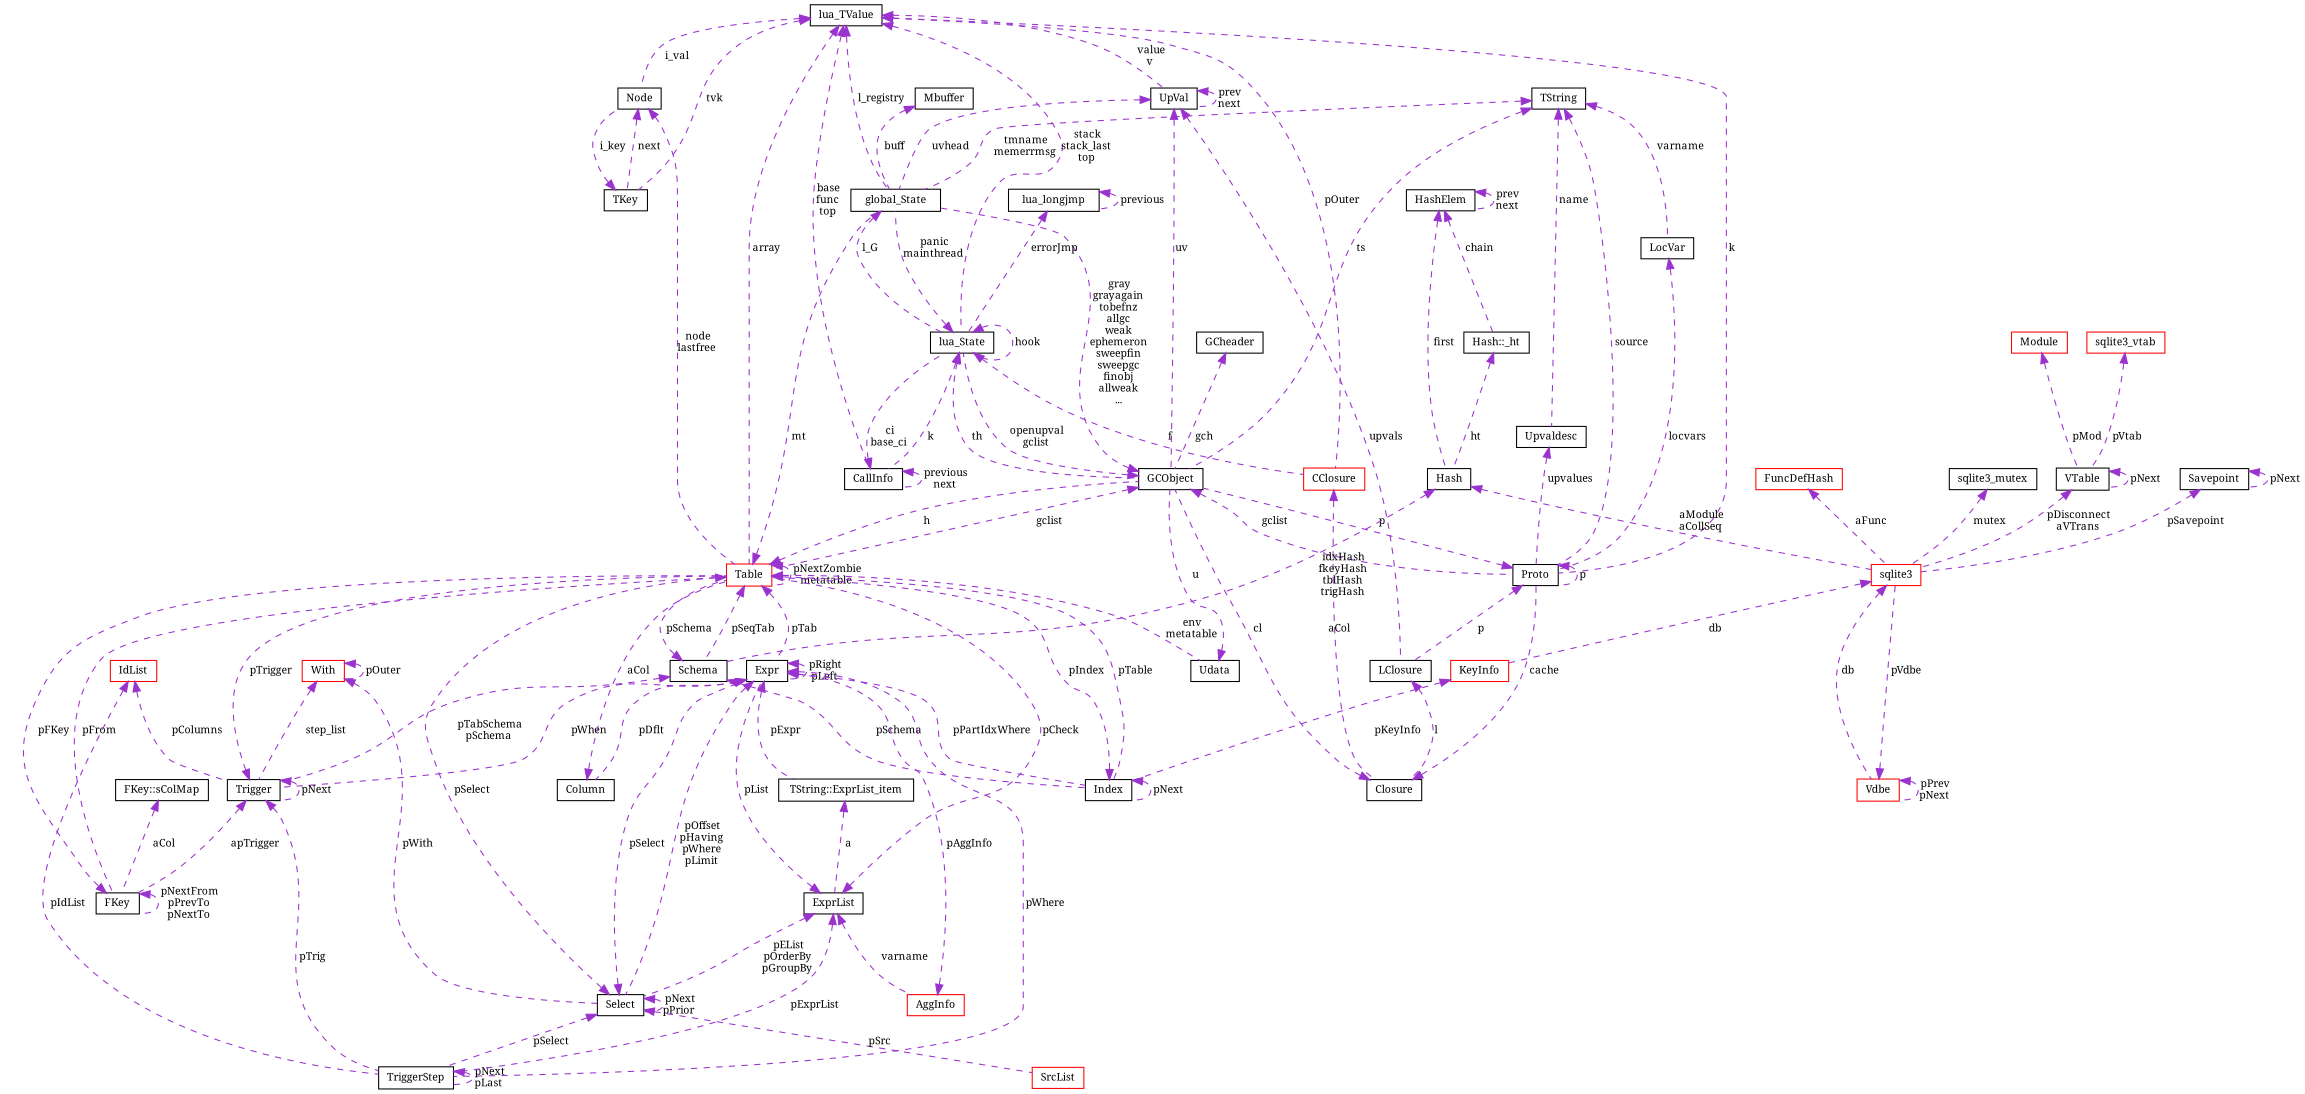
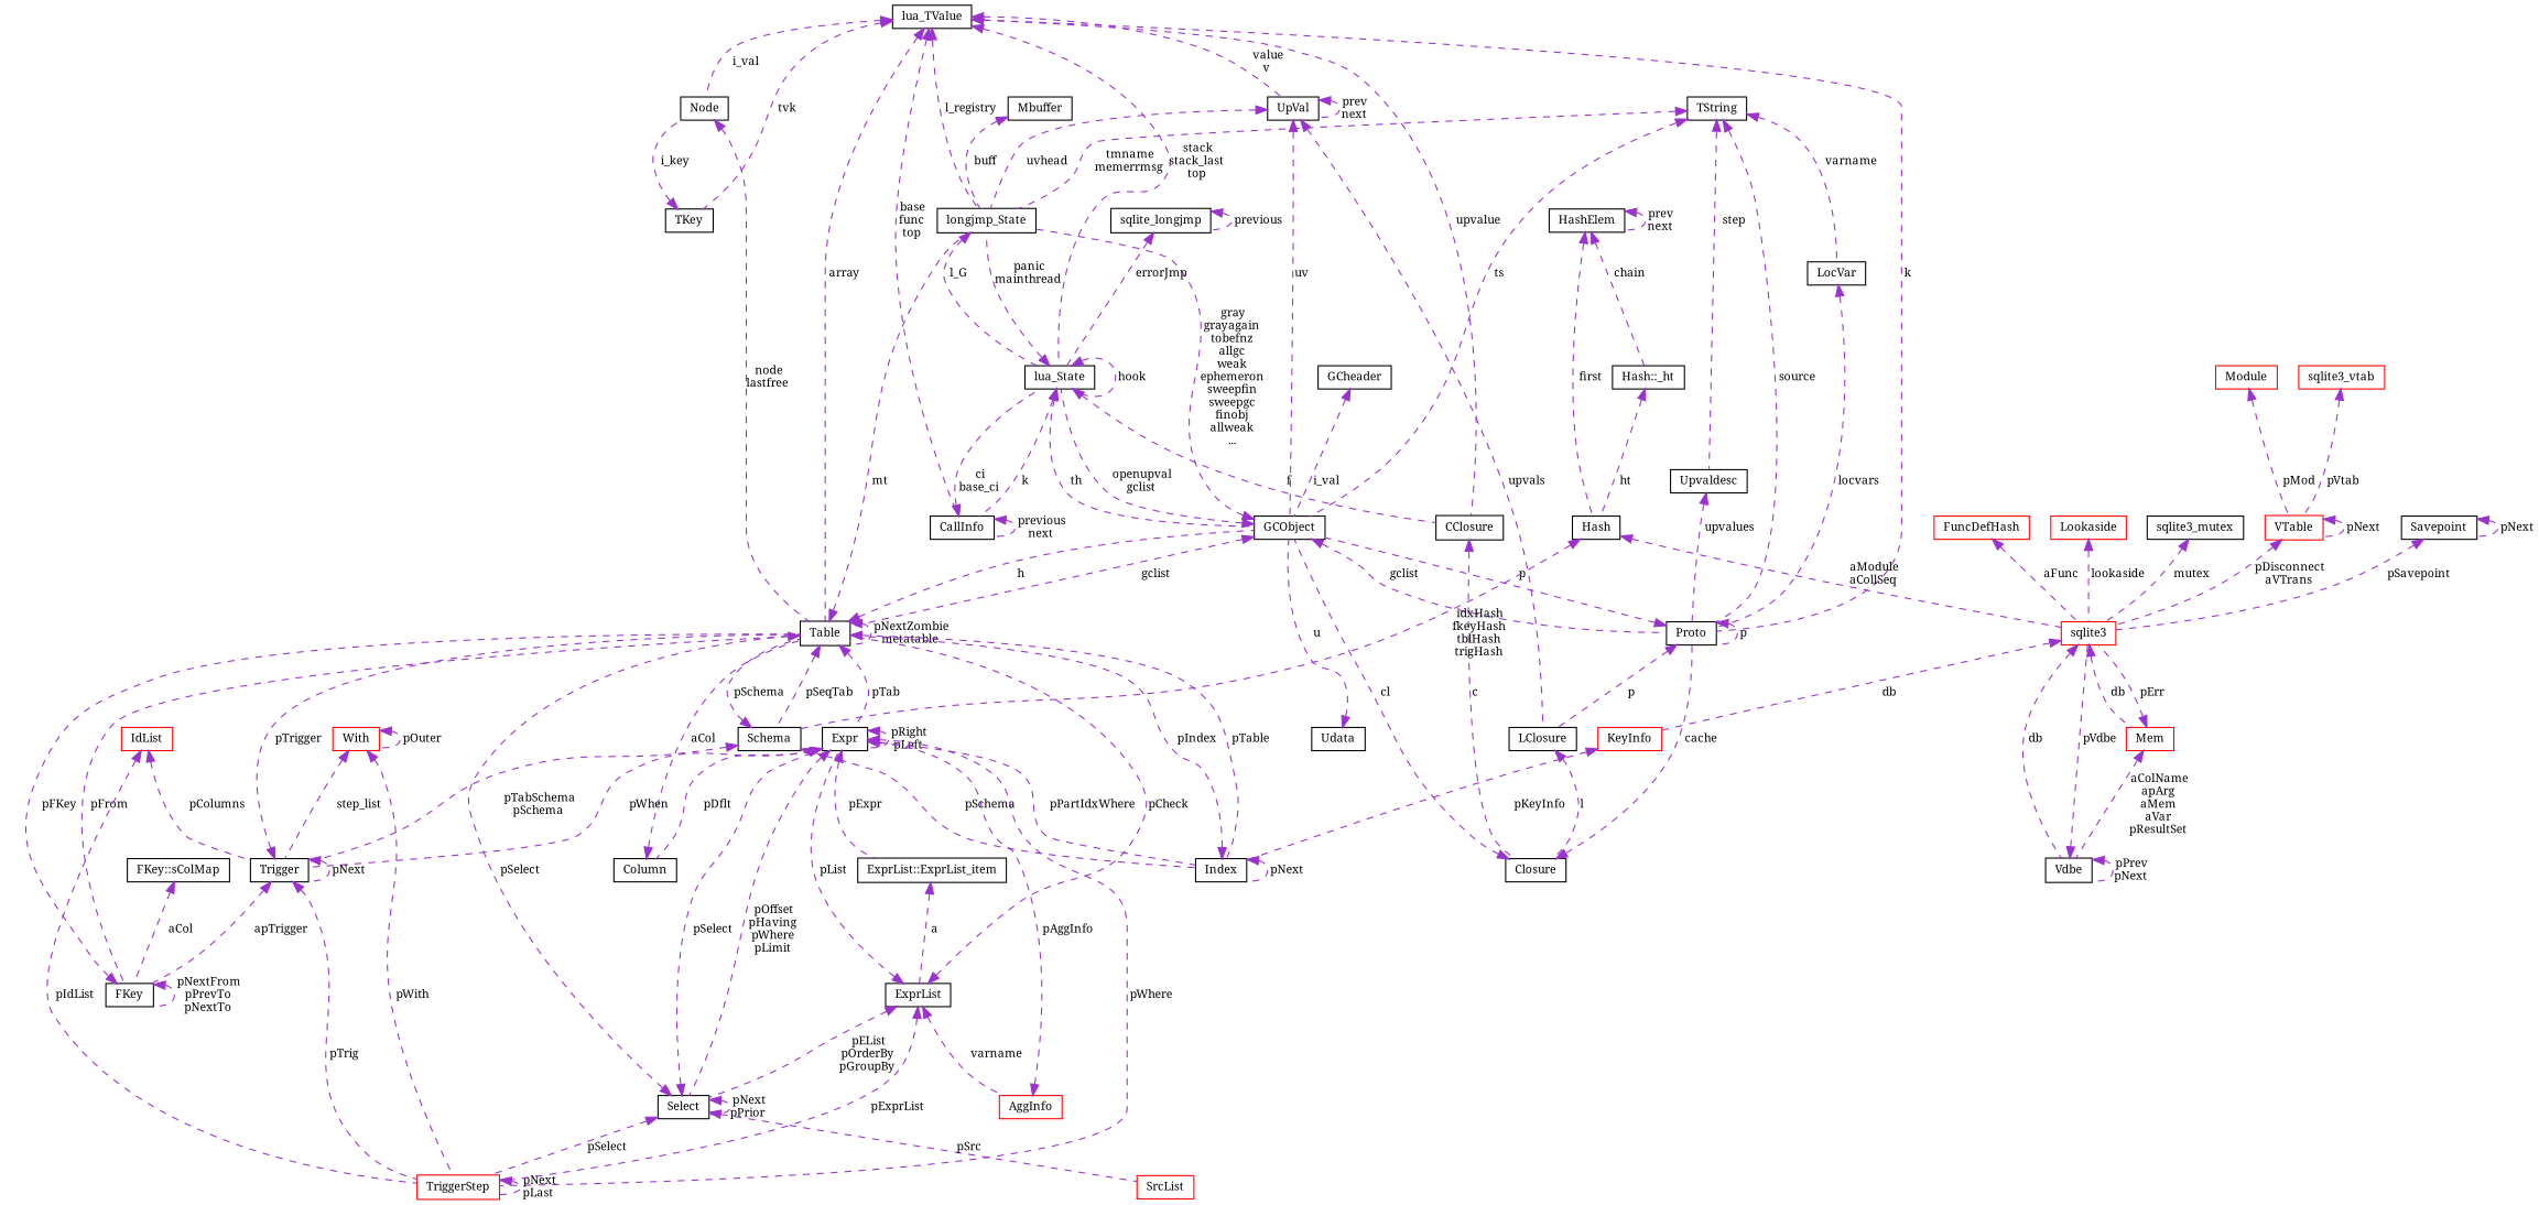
  digraph {
    fontname="Noto Serif"
    node [color=black fillcolor=white fontname="Noto Serif" fontsize=10 shape=record style=filled]
    edge [color=darkorchid3 dir=back fontname="Noto Serif" fontsize=10 labelfontname=Helvetica labelfontsize=10 style=dashed]
-   n1 [height=0.2 label=global_State width=0.4]
+   n1 [height=0.2 label=longjmp_State width=0.4]
    n2 [height=0.2 label=lua_State width=0.4]
    n3 [height=0.2 label=GCObject width=0.4]
    n4 [height=0.2 label=Proto width=0.4]
-   n5 [color=red height=0.2 label=Table width=0.4]
+   n5 [height=0.2 label=Table width=0.4]
    n6 [height=0.2 label=LClosure width=0.4]
-   n7 [color=red height=0.2 label=CClosure width=0.4]
+   n7 [height=0.2 label=CClosure width=0.4]
    n8 [height=0.2 label=CallInfo width=0.4]
    n9 [height=0.2 label=Schema width=0.4]
    n10 [height=0.2 label=Expr width=0.4]
    n11 [height=0.2 label=FKey width=0.4]
    n12 [height=0.2 label=Index width=0.4]
    n13 [height=0.2 label=Udata width=0.4]
    n14 [height=0.2 label=UpVal width=0.4]
    n15 [height=0.2 label=Closure width=0.4]
    n16 [height=0.2 label=lua_TValue width=0.4]
    n17 [height=0.2 label="Node" width=0.4]
    n18 [height=0.2 label=TKey width=0.4]
    n19 [height=0.2 label=LocVar width=0.4]
    n20 [height=0.2 label=TString width=0.4]
    n21 [height=0.2 label=Upvaldesc width=0.4]
-   n22 [height=0.2 label=lua_longjmp width=0.4]
+   n22 [height=0.2 label=sqlite_longjmp width=0.4]
    n23 [height=0.2 label=Trigger width=0.4]
    n24 [height=0.2 label=Column width=0.4]
-   n25 [height=0.2 label="TString::ExprList_item" width=0.4]
+   n25 [height=0.2 label="ExprList::ExprList_item" width=0.4]
    n26 [height=0.2 label=Select width=0.4]
-   n27 [height=0.2 label=TriggerStep width=0.4]
+   n27 [color=red height=0.2 label=TriggerStep width=0.4]
    n28 [height=0.2 label=Hash width=0.4]
    n29 [color=red height=0.2 label=sqlite3 width=0.4]
-   n31 [color=red height=0.2 label=Vdbe width=0.4]
+   n30 [color=red height=0.2 label=Mem width=0.4]
+   n31 [height=0.2 label=Vdbe width=0.4]
    n32 [color=red height=0.2 label=KeyInfo width=0.4]
    n33 [height=0.2 label="Hash::_ht" width=0.4]
    n34 [height=0.2 label=HashElem width=0.4]
    n35 [height=0.2 label=ExprList width=0.4]
    n36 [color=red height=0.2 label=SrcList width=0.4]
    n37 [color=red height=0.2 label=AggInfo width=0.4]
    n38 [color=red height=0.2 label=With width=0.4]
    n39 [height=0.2 label="FKey::sColMap" width=0.4]
    n40 [color=red height=0.2 label=IdList width=0.4]
-   n41 [height=0.2 label=VTable width=0.4]
+   n41 [color=red height=0.2 label=VTable width=0.4]
    n42 [height=0.2 label=Savepoint width=0.4]
    n43 [color=red height=0.2 label=FuncDefHash width=0.4]
+   n44 [color=red height=0.2 label=Lookaside width=0.4]
    n45 [height=0.2 label=sqlite3_mutex width=0.4]
    n46 [color=red height=0.2 label=Module width=0.4]
    n47 [color=red height=0.2 label=sqlite3_vtab width=0.4]
    n48 [height=0.2 label=Mbuffer width=0.4]
    n49 [height=0.2 label=GCheader width=0.4]
    n1 -> n2 [label=" l_G"]
    n2 -> n1 [label=" panic\nmainthread"]
    n2 -> n2 [label=" hook"]
    n2 -> n3 [label=" th"]
    n2 -> n7 [label=" f"]
    n2 -> n8 [label=" k"]
    n3 -> n1 [label=" gray\ngrayagain\ntobefnz\nallgc\nweak\nephemeron\nsweepfin\nsweepgc\nfinobj\nallweak\n..."]
    n3 -> n2 [label=" openupval\ngclist"]
    n3 -> n4 [label=" gclist"]
    n3 -> n5 [label=" gclist"]
    n4 -> n3 [label=" p"]
    n4 -> n4 [label=" p"]
    n4 -> n6 [label=" p"]
    n5 -> n1 [label=" mt"]
    n5 -> n3 [label=" h"]
    n5 -> n5 [label=" pNextZombie\nmetatable"]
    n5 -> n9 [label=" pSeqTab"]
    n5 -> n10 [label=" pTab"]
    n5 -> n11 [label=" pFrom"]
    n5 -> n12 [label=" pTable"]
-   n5 -> n13 [label=" env\nmetatable"]
    n6 -> n15 [label=" l"]
-   n7 -> n15 [label=" aCol"]
+   n7 -> n15 [label=" c"]
    n8 -> n2 [label=" ci\nbase_ci"]
    n8 -> n8 [label=" previous\nnext"]
    n9 -> n5 [label=" pSchema"]
    n9 -> n12 [label=" pSchema"]
    n9 -> n23 [label=" pTabSchema\npSchema"]
    n10 -> n10 [label=" pRight\npLeft"]
    n10 -> n12 [label=" pPartIdxWhere"]
    n10 -> n23 [label=" pWhen"]
    n10 -> n24 [label=" pDflt"]
    n10 -> n25 [label=" pExpr"]
    n10 -> n26 [label=" pOffset\npHaving\npWhere\npLimit"]
    n10 -> n27 [label=" pWhere"]
    n11 -> n5 [label=" pFKey"]
    n11 -> n11 [label=" pNextFrom\npPrevTo\npNextTo"]
    n12 -> n5 [label=" pIndex"]
    n12 -> n12 [label=" pNext"]
    n13 -> n3 [label=" u"]
    n14 -> n1 [label=" uvhead"]
    n14 -> n3 [label=" uv"]
    n14 -> n6 [label=" upvals"]
    n14 -> n14 [label=" prev\nnext"]
    n15 -> n3 [label=" cl"]
    n15 -> n4 [label=" cache"]
    n16 -> n1 [label=" l_registry"]
    n16 -> n2 [label=" stack\nstack_last\ntop"]
    n16 -> n4 [label=" k"]
    n16 -> n5 [label=" array"]
-   n16 -> n7 [label=" pOuter"]
+   n16 -> n7 [label=" upvalue"]
    n16 -> n8 [label=" base\nfunc\ntop"]
    n16 -> n14 [label=" value\nv"]
    n16 -> n17 [label=" i_val"]
    n16 -> n18 [label=" tvk"]
    n17 -> n5 [label=" node\nlastfree"]
-   n17 -> n18 [label=" next"]
    n18 -> n17 [label=" i_key"]
    n19 -> n4 [label=" locvars"]
    n20 -> n1 [label=" tmname\nmemerrmsg"]
    n20 -> n3 [label=" ts"]
    n20 -> n4 [label=" source"]
    n20 -> n19 [label=" varname"]
-   n20 -> n21 [label=" name"]
+   n20 -> n21 [label=" step"]
    n21 -> n4 [label=" upvalues"]
    n22 -> n2 [label=" errorJmp"]
    n22 -> n22 [label=" previous"]
    n23 -> n5 [label=" pTrigger"]
    n23 -> n11 [label=" apTrigger"]
    n23 -> n23 [label=" pNext"]
    n23 -> n27 [label=" pTrig"]
    n24 -> n5 [label=" aCol"]
    n25 -> n35 [label=" a"]
    n26 -> n5 [label=" pSelect"]
    n26 -> n10 [label=" pSelect"]
    n26 -> n26 [label=" pNext\npPrior"]
    n26 -> n27 [label=" pSelect"]
    n26 -> n36 [label=" pSrc"]
    n27 -> n27 [label=" pNext\npLast"]
    n28 -> n9 [label=" idxHash\nfkeyHash\ntblHash\ntrigHash"]
    n28 -> n29 [label=" aModule\naCollSeq"]
+   n29 -> n30 [label=" db"]
    n29 -> n31 [label=" db"]
    n29 -> n32 [label=" db"]
+   n30 -> n29 [label=" pErr"]
+   n30 -> n31 [label=" aColName\napArg\naMem\naVar\npResultSet"]
    n31 -> n29 [label=" pVdbe"]
    n31 -> n31 [label=" pPrev\npNext"]
    n32 -> n12 [label=" pKeyInfo"]
    n33 -> n28 [label=" ht"]
    n34 -> n28 [label=" first"]
    n34 -> n33 [label=" chain"]
    n34 -> n34 [label=" prev\nnext"]
    n35 -> n5 [label=" pCheck"]
    n35 -> n10 [label=" pList"]
    n35 -> n26 [label=" pEList\npOrderBy\npGroupBy"]
    n35 -> n27 [label=" pExprList"]
    n35 -> n37 [label=" varname"]
    n37 -> n10 [label=" pAggInfo"]
    n38 -> n23 [label=" step_list"]
-   n38 -> n26 [label=" pWith"]
+   n38 -> n27 [label=" pWith"]
    n38 -> n38 [label=" pOuter"]
    n39 -> n11 [label=" aCol"]
    n40 -> n23 [label=" pColumns"]
    n40 -> n27 [label=" pIdList"]
    n41 -> n29 [label=" pDisconnect\naVTrans"]
    n41 -> n41 [label=" pNext"]
    n42 -> n29 [label=" pSavepoint"]
    n42 -> n42 [label=" pNext"]
    n43 -> n29 [label=" aFunc"]
+   n44 -> n29 [label=" lookaside"]
    n45 -> n29 [label=" mutex"]
    n46 -> n41 [label=" pMod"]
    n47 -> n41 [label=" pVtab"]
    n48 -> n1 [label=" buff"]
-   n49 -> n3 [label=" gch"]
+   n49 -> n3 [label=" i_val"]
  }
